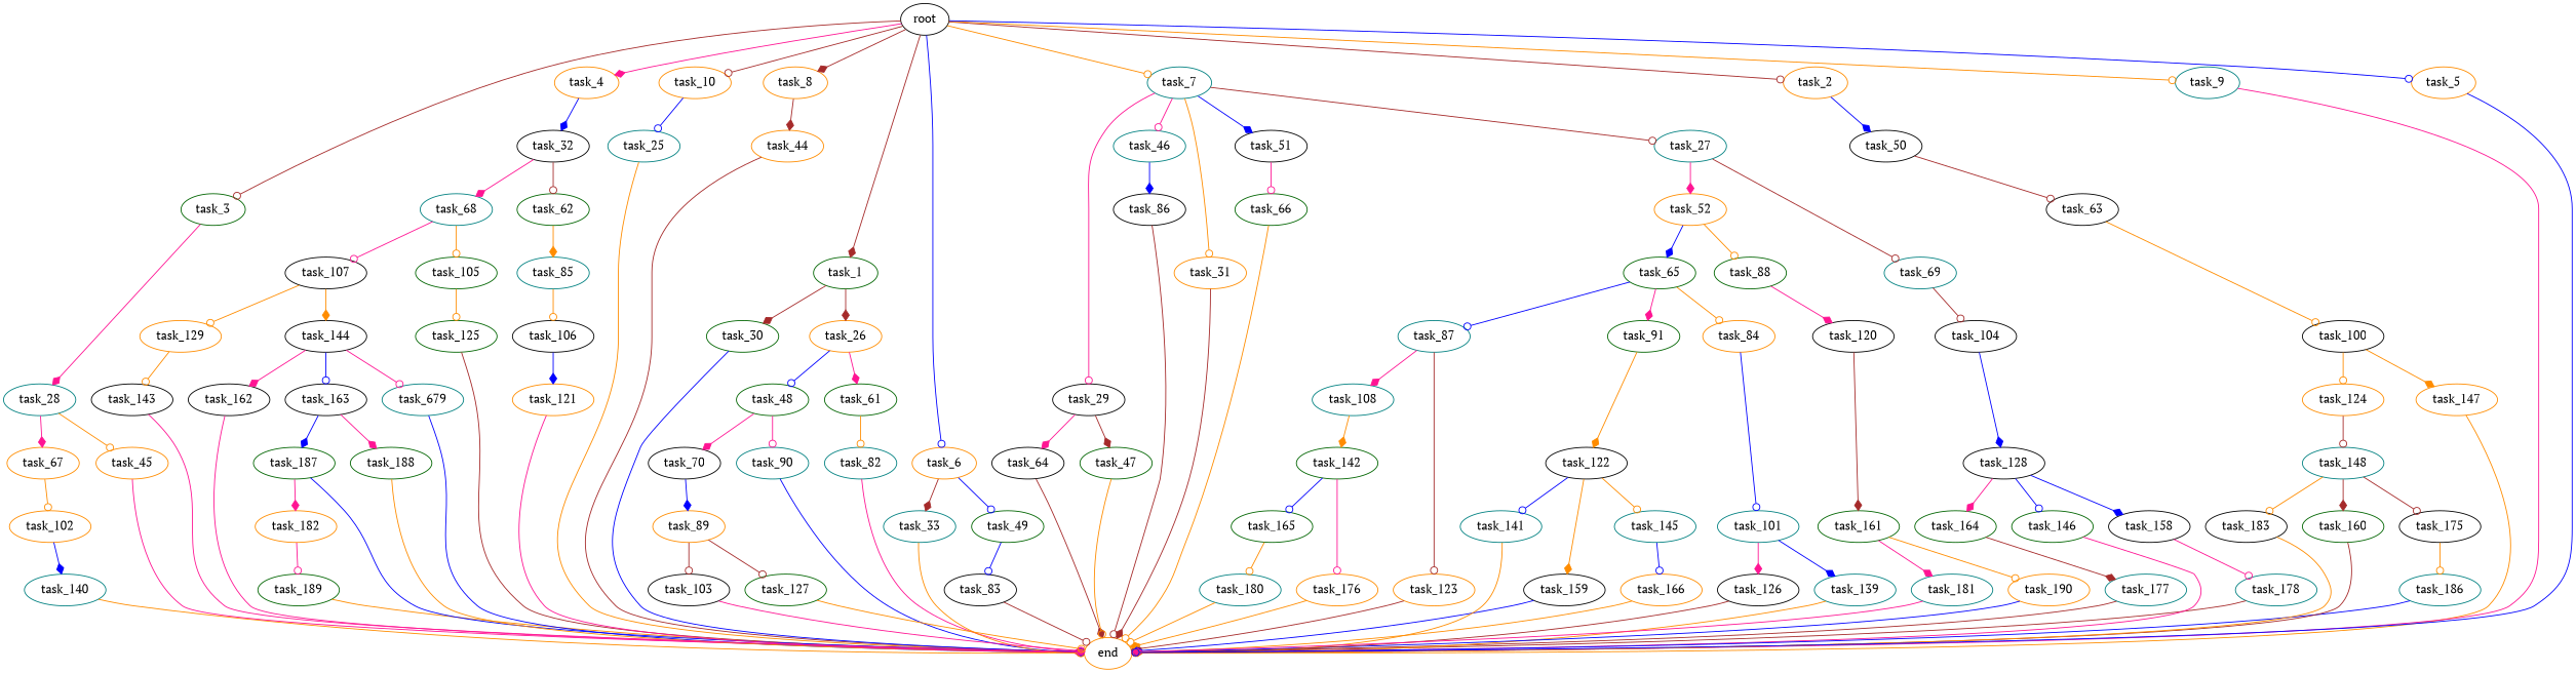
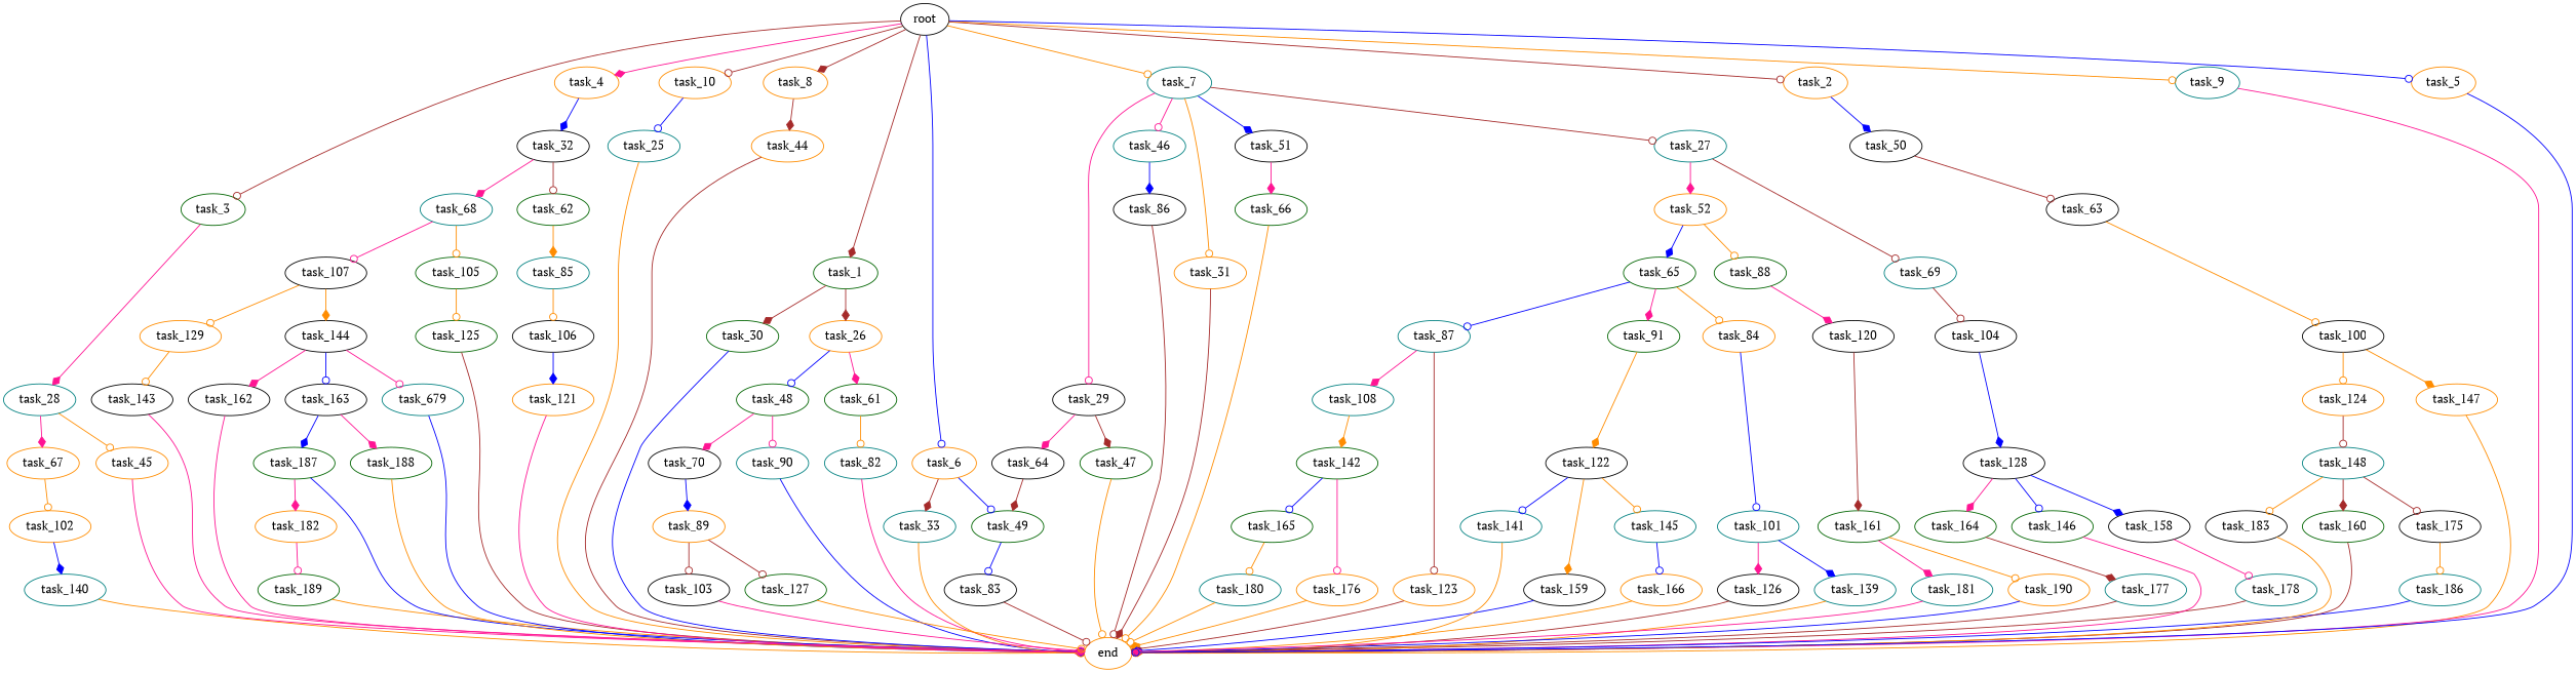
  digraph {
    fontname="PT Serif"
    node [color=black fontname="PT Serif"]
    edge [arrowhead=odot color=darkorange fontname="PT Serif"]
    task_102 [color=darkorange]
    task_140 [color=teal]
    end [color=darkorange]
    task_65 [color=darkgreen]
    task_91 [color=darkgreen]
    task_87 [color=teal]
    task_84 [color=darkorange]
    task_122
    task_108 [color=teal]
    task_123 [color=darkorange]
    task_101 [color=teal]
    task_176 [color=darkorange]
    task_142 [color=darkgreen]
    task_165 [color=darkgreen]
    task_180 [color=teal]
    task_162
    task_178 [color=teal]
    task_158
    task_105 [color=darkgreen]
    task_125 [color=darkgreen]
    task_182 [color=darkorange]
    task_189 [color=darkgreen]
    task_166 [color=darkorange]
    task_45 [color=darkorange]
    task_25 [color=teal]
    task_144
    n27 [color=teal label=task_679]
    task_163
    task_187 [color=darkgreen]
    task_188 [color=darkgreen]
    task_44 [color=darkorange]
    task_164 [color=darkgreen]
    task_177 [color=teal]
    task_82 [color=teal]
    task_10 [color=darkorange]
    task_139 [color=teal]
    task_28 [color=teal]
    task_67 [color=darkorange]
    task_49 [color=darkgreen]
    task_83
    task_31 [color=darkorange]
    task_50
    task_63
    task_100
    task_146 [color=darkgreen]
    task_90 [color=teal]
    task_159
    task_121 [color=darkorange]
    task_106
    task_147 [color=darkorange]
    task_190 [color=darkorange]
    task_141 [color=teal]
    task_145 [color=teal]
    task_126
    task_52 [color=darkorange]
    task_88 [color=darkgreen]
    task_120
    task_2 [color=darkorange]
    task_186 [color=teal]
    task_30 [color=darkgreen]
    task_160 [color=darkgreen]
    task_104
    task_128
    task_33 [color=teal]
    task_4 [color=darkorange]
    task_32
    task_62 [color=darkgreen]
    task_68 [color=teal]
    task_48 [color=darkgreen]
    task_70
    task_89 [color=darkorange]
    task_85 [color=teal]
    task_129 [color=darkorange]
    task_143
    task_103
    task_181 [color=teal]
    task_127 [color=darkgreen]
    task_161 [color=darkgreen]
    task_3 [color=darkgreen]
    task_9 [color=teal]
    task_107
    task_148 [color=teal]
    task_183
    task_175
    task_86
    task_1 [color=darkgreen]
    task_26 [color=darkorange]
    task_61 [color=darkgreen]
    task_69 [color=teal]
    task_46 [color=teal]
    task_5 [color=darkorange]
    task_8 [color=darkorange]
    task_64
    task_124 [color=darkorange]
    task_47 [color=darkgreen]
    task_29
    root
    task_6 [color=darkorange]
    task_7 [color=teal]
    task_27 [color=teal]
    task_51
    task_66 [color=darkgreen]
    task_102 -> task_140 [arrowhead=diamond color=blue]
    task_140 -> end
    task_65 -> task_91 [arrowhead=diamond color=deeppink]
    task_65 -> task_87 [color=blue]
    task_65 -> task_84
    task_91 -> task_122 [arrowhead=diamond]
    task_87 -> task_108 [arrowhead=diamond color=deeppink]
    task_87 -> task_123 [color=brown]
    task_84 -> task_101 [color=blue]
    task_122 -> task_159 [arrowhead=diamond]
    task_122 -> task_141 [color=blue]
    task_122 -> task_145
    task_108 -> task_142 [arrowhead=diamond]
    task_123 -> end [arrowhead=diamond color=brown]
    task_101 -> task_139 [arrowhead=diamond color=blue]
    task_101 -> task_126 [arrowhead=diamond color=deeppink]
    task_176 -> end [arrowhead=diamond]
    task_142 -> task_176 [color=deeppink]
    task_142 -> task_165 [color=blue]
    task_165 -> task_180
    task_180 -> end
    task_162 -> end [color=deeppink]
    task_178 -> end [color=brown]
    task_158 -> task_178 [color=deeppink]
    task_105 -> task_125
    task_125 -> end [color=brown]
    task_182 -> task_189 [color=deeppink]
    task_189 -> end [arrowhead=diamond]
    task_166 -> end
    task_45 -> end [arrowhead=diamond color=deeppink]
    task_25 -> end [arrowhead=diamond]
    task_144 -> task_162 [arrowhead=diamond color=deeppink]
    task_144 -> n27 [color=deeppink]
    task_144 -> task_163 [color=blue]
    n27 -> end [color=blue]
    task_163 -> task_187 [arrowhead=diamond color=blue]
    task_163 -> task_188 [arrowhead=diamond color=deeppink]
    task_187 -> end [arrowhead=diamond color=blue]
    task_187 -> task_182 [arrowhead=diamond color=deeppink]
    task_188 -> end [arrowhead=diamond]
    task_44 -> end [color=brown]
    task_164 -> task_177 [arrowhead=diamond color=brown]
    task_177 -> end [arrowhead=diamond color=brown]
    task_82 -> end [arrowhead=diamond color=deeppink]
    task_10 -> task_25 [color=blue]
    task_139 -> end [arrowhead=diamond]
    task_28 -> task_45
    task_28 -> task_67 [arrowhead=diamond color=deeppink]
    task_67 -> task_102
    task_49 -> task_83 [color=blue]
    task_83 -> end [color=brown]
    task_31 -> end [arrowhead=diamond color=brown]
    task_50 -> task_63 [color=brown]
    task_63 -> task_100
    task_100 -> task_147 [arrowhead=diamond]
    task_100 -> task_124
    task_146 -> end [arrowhead=diamond color=deeppink]
    task_90 -> end [color=blue]
    task_159 -> end [arrowhead=diamond color=blue]
    task_121 -> end [arrowhead=diamond color=deeppink]
    task_106 -> task_121 [arrowhead=diamond color=blue]
    task_147 -> end
    task_190 -> end [arrowhead=diamond color=blue]
    task_141 -> end
    task_145 -> task_166 [color=blue]
    task_126 -> end [color=brown]
    task_52 -> task_65 [arrowhead=diamond color=blue]
    task_52 -> task_88
    task_88 -> task_120 [arrowhead=diamond color=deeppink]
    task_120 -> task_161 [arrowhead=diamond color=brown]
    task_2 -> task_50 [arrowhead=diamond color=blue]
    task_186 -> end [color=blue]
    task_30 -> end [color=blue]
    task_160 -> end [color=brown]
    task_104 -> task_128 [arrowhead=diamond color=blue]
    task_128 -> task_158 [arrowhead=diamond color=blue]
    task_128 -> task_164 [arrowhead=diamond color=deeppink]
    task_128 -> task_146 [color=blue]
    task_33 -> end
    task_4 -> task_32 [arrowhead=diamond color=blue]
    task_32 -> task_62 [color=brown]
    task_32 -> task_68 [arrowhead=diamond color=deeppink]
    task_62 -> task_85 [arrowhead=diamond]
    task_68 -> task_105
    task_68 -> task_107 [color=deeppink]
    task_48 -> task_90 [color=deeppink]
    task_48 -> task_70 [arrowhead=diamond color=deeppink]
    task_70 -> task_89 [arrowhead=diamond color=blue]
    task_89 -> task_103 [color=brown]
    task_89 -> task_127 [color=brown]
    task_85 -> task_106
    task_129 -> task_143
    task_143 -> end [color=deeppink]
    task_103 -> end [color=deeppink]
    task_181 -> end [arrowhead=diamond color=deeppink]
    task_127 -> end
    task_161 -> task_190
    task_161 -> task_181 [arrowhead=diamond color=deeppink]
    task_3 -> task_28 [arrowhead=diamond color=deeppink]
    task_9 -> end [color=deeppink]
    task_107 -> task_144 [arrowhead=diamond]
    task_107 -> task_129
    task_148 -> task_160 [arrowhead=diamond color=brown]
    task_148 -> task_183
    task_148 -> task_175 [color=brown]
    task_183 -> end
    task_175 -> task_186
    task_86 -> end [color=brown]
    task_1 -> task_30 [arrowhead=diamond color=brown]
    task_1 -> task_26 [arrowhead=diamond color=brown]
    task_26 -> task_48 [color=blue]
    task_26 -> task_61 [arrowhead=diamond color=deeppink]
    task_61 -> task_82
    task_69 -> task_104 [color=brown]
    task_46 -> task_86 [arrowhead=diamond color=blue]
    task_5 -> end [color=blue]
    task_8 -> task_44 [arrowhead=diamond color=brown]
-   task_64 -> end [arrowhead=diamond color=brown]
+   task_64 -> task_49 [arrowhead=diamond color=brown]
    task_124 -> task_148 [color=brown]
    task_47 -> end
    task_29 -> task_64 [arrowhead=diamond color=deeppink]
    task_29 -> task_47 [arrowhead=diamond color=brown]
    root -> task_10 [color=brown]
    root -> task_2 [color=brown]
    root -> task_4 [arrowhead=diamond color=deeppink]
    root -> task_3 [color=brown]
    root -> task_9
    root -> task_1 [arrowhead=diamond color=brown]
    root -> task_5 [color=blue]
    root -> task_8 [arrowhead=diamond color=brown]
    root -> task_6 [color=blue]
    root -> task_7
    task_6 -> task_49 [color=blue]
    task_6 -> task_33 [arrowhead=diamond color=brown]
    task_7 -> task_31
    task_7 -> task_46 [color=deeppink]
    task_7 -> task_29 [color=deeppink]
    task_7 -> task_27 [color=brown]
    task_7 -> task_51 [arrowhead=diamond color=blue]
    task_27 -> task_52 [arrowhead=diamond color=deeppink]
    task_27 -> task_69 [color=brown]
-   task_51 -> task_66 [color=deeppink]
+   task_51 -> task_66 [arrowhead=diamond color=deeppink]
    task_66 -> end
  }
